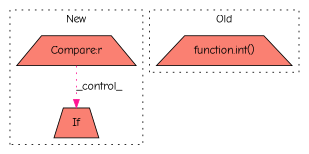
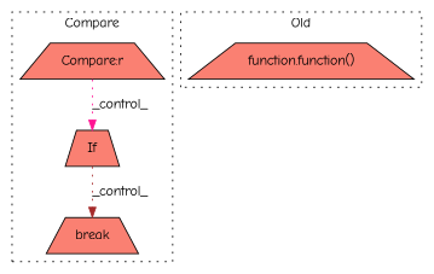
  digraph {
    fontname="Comic Neue"
    node [fillcolor=salmon fontname="Comic Neue" shape=trapezium style=filled]
    edge [fontname="Comic Neue" style=dotted]
+   n1 [a=94 l=5 label=break s=3039]
    n2 [a=96 l=3 label=If s=2893]
    n3 [a=40 l=24 label="Compare:r" s=2896]
-   n4 [a=75 l="4,1" label="function.int()" s="2770,2783"]
+   n4 [a=75 l="4,1" label="function.function()" s="2770,2783"]
    subgraph cluster_1 {
-     label=New
+     label=Compare
      style=dotted
+     n1
      n2
      n3
    }
    subgraph cluster_2 {
      label=Old
      style=dotted
      n4
    }
+   n2 -> n1 [color=brown label=_control_]
    n3 -> n2 [color=deeppink label=_control_]
  }
